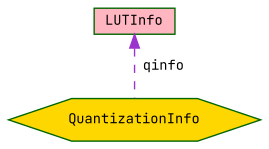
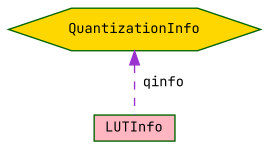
  digraph {
    fontname="JetBrains Mono"
    node [color=darkgreen fontname="JetBrains Mono" fontsize=10 style=filled]
    n1 [fillcolor=lightpink fontcolor=black height=0.2 label=LUTInfo shape=box width=0.4]
    n2 [fillcolor=gold height=0.2 label=QuantizationInfo shape=hexagon width=0.4]
-   n1 -> n2 [color=darkorchid3 dir=back fontname="JetBrains Mono" fontsize=10 label=" qinfo" labelfontname=Helvetica labelfontsize=10 style=dashed]
+   n2 -> n1 [color=darkorchid3 dir=back fontname="JetBrains Mono" fontsize=10 label=" qinfo" labelfontname=Helvetica labelfontsize=10 style=dashed]
  }
